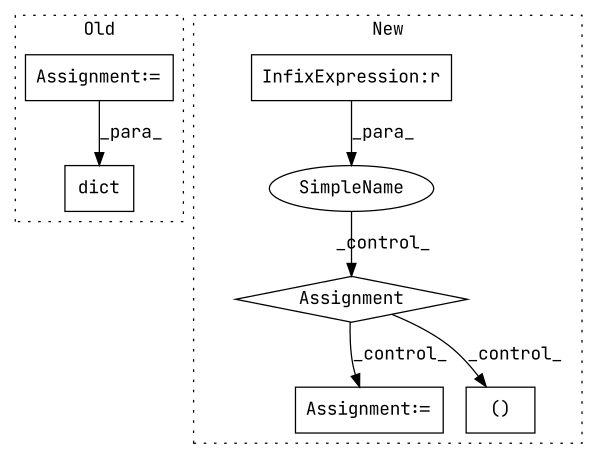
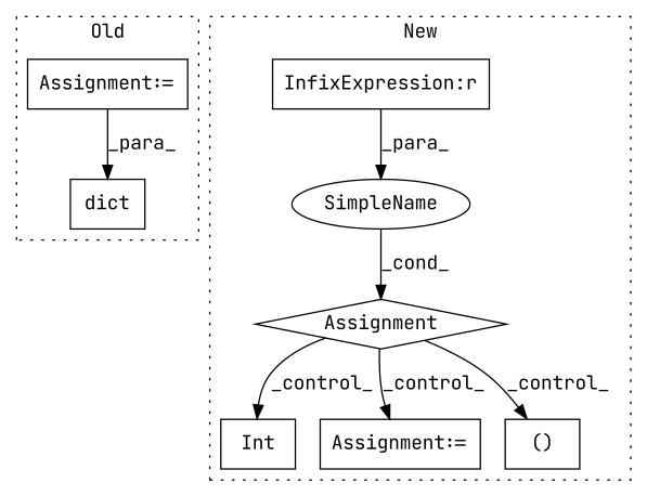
  digraph {
    fontname="JetBrains Mono"
    node [a=32 fontname="JetBrains Mono" shape=box]
    edge [fontname="JetBrains Mono"]
    n1 [l="5,1" label=dict s="5454,5499"]
    n2 [a=7 l=9 label="Assignment:=" s=5265]
+   n3 [l="4,1" label=Int s="5543,5553"]
    n4 [a=25 l="4,2" label=Assignment s="5438,5456" shape=diamond]
    n5 [a=42 label=SimpleName shape=ellipse]
    n6 [a=27 l=4 label="InfixExpression:r" s=5451]
    n7 [a=7 l=1 label="Assignment:=" s=5555]
    n8 [a=106 l=23 label="()" s=5499]
    subgraph cluster_1 {
      label=Old
      style=dotted
      n1
      n2
    }
    subgraph cluster_2 {
      label=New
      style=dotted
+     n3
      n4
      n5
      n6
      n7
      n8
    }
    n2 -> n1 [label=_para_]
+   n4 -> n3 [label=_control_]
    n4 -> n7 [label=_control_]
    n4 -> n8 [label=_control_]
-   n5 -> n4 [label=_control_]
+   n5 -> n4 [label=_cond_]
    n6 -> n5 [label=_para_]
  }
